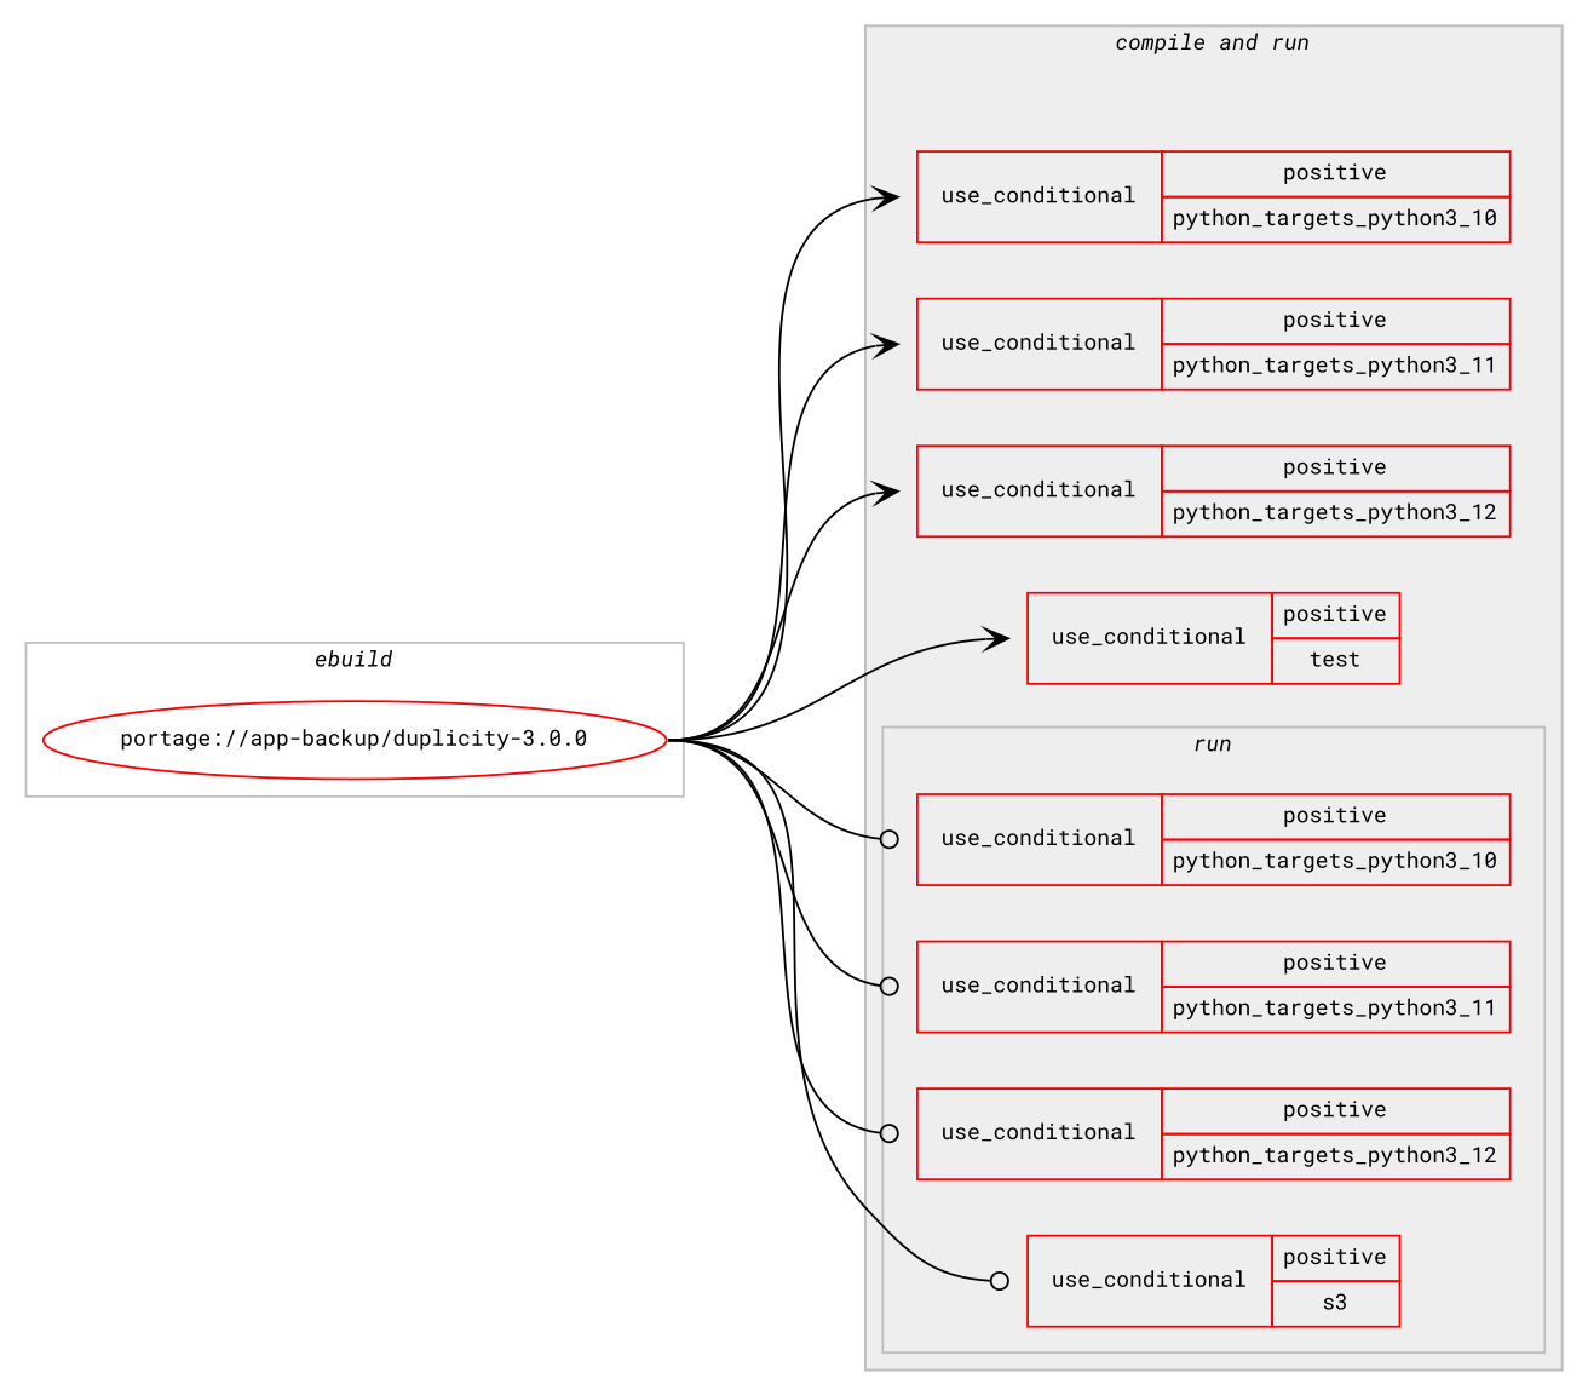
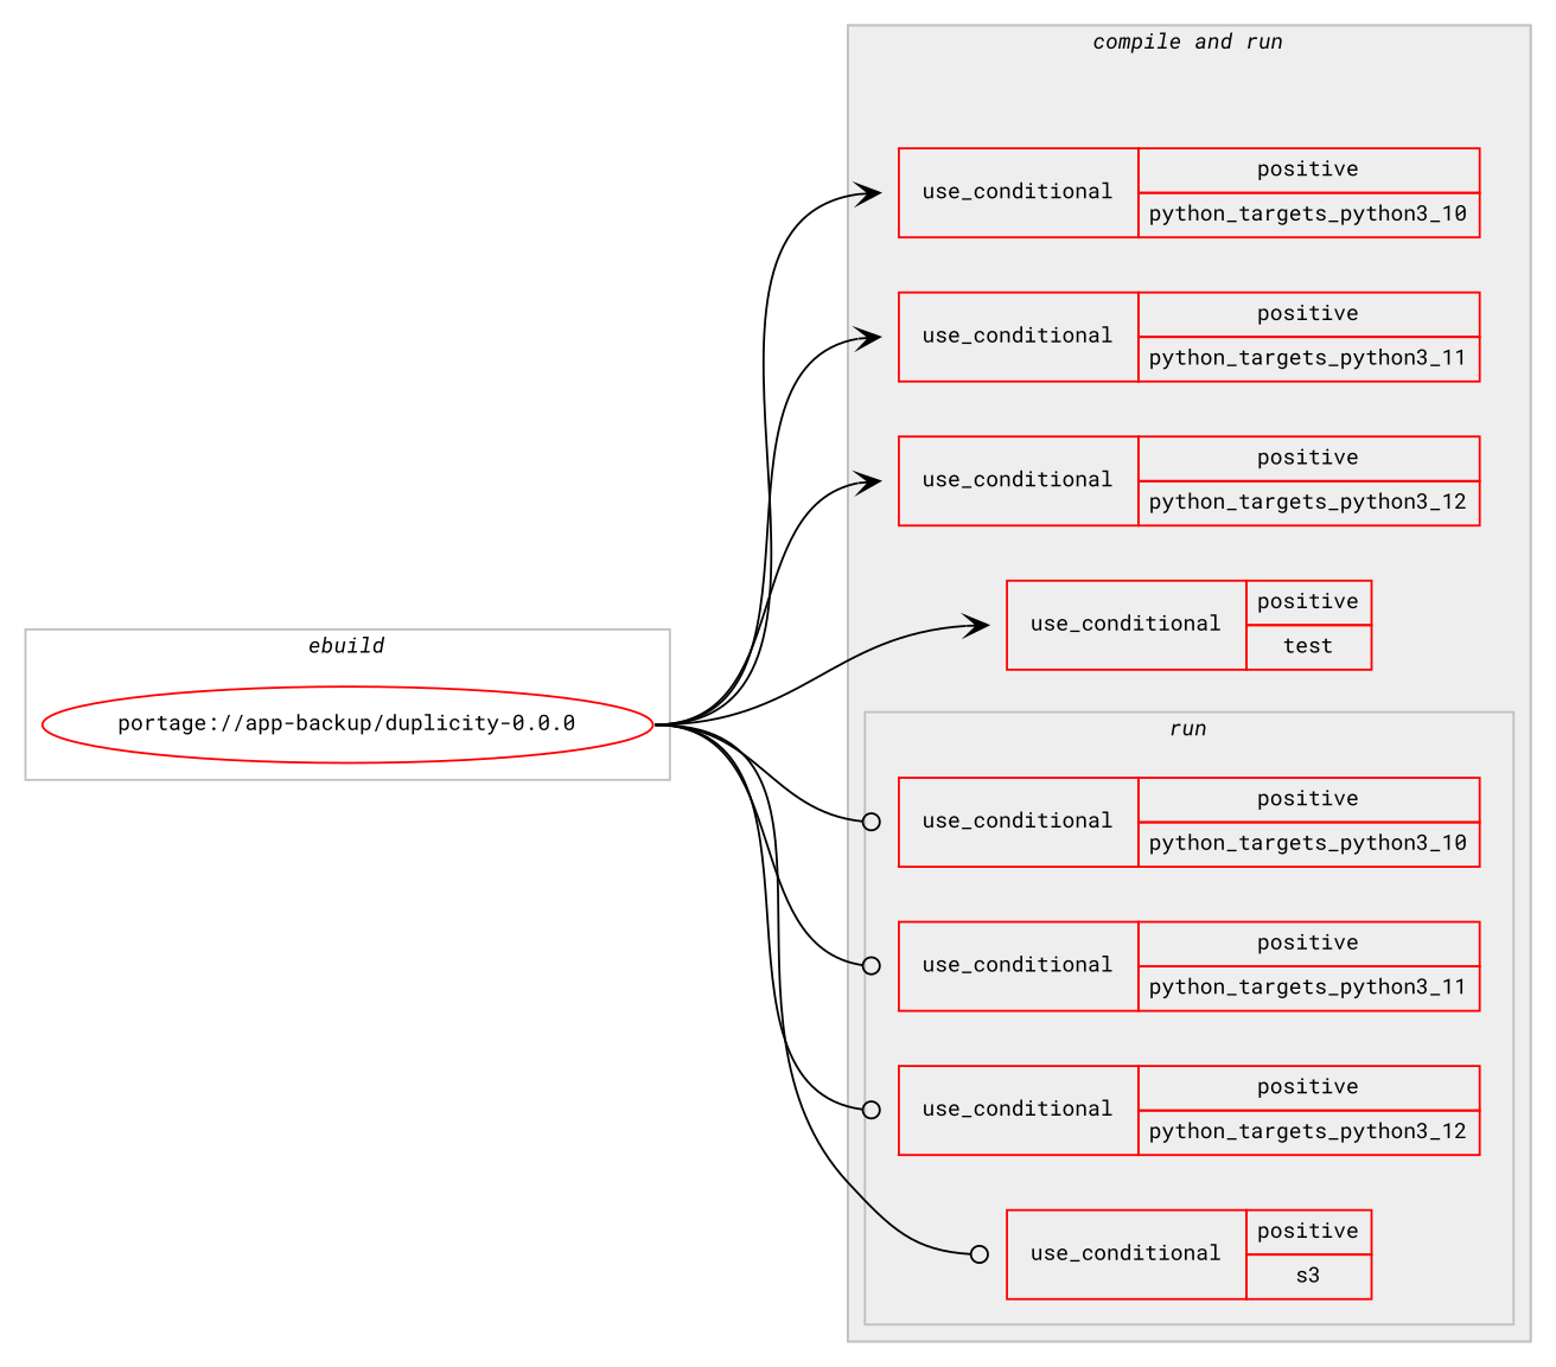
  digraph {
    compound=true
    concentrate=true
    fontname="Roboto Mono"
    fontsize=10
    newrank=true
    rankdir=LR
    ranksep=1.5
    node [color=red fontname="Roboto Mono" fontsize=10 shape=none]
    edge [arrowhead=vee headport=w style=solid tailport=e weight=20 fontname="Roboto Mono"]
-   n1 [label="portage://app-backup/duplicity-3.0.0" width=4 shape=""]
+   n1 [label="portage://app-backup/duplicity-0.0.0" width=4 shape=""]
    n2 [label=<<TABLE BORDER="0" CELLBORDER="1" CELLSPACING="0" CELLPADDING="4"><TR><TD ROWSPAN="3" CELLPADDING="10">use_conditional</TD></TR><TR><TD>positive</TD></TR><TR><TD>python_targets_python3_10</TD></TR></TABLE>>]
    n3 [label=<<TABLE BORDER="0" CELLBORDER="1" CELLSPACING="0" CELLPADDING="4"><TR><TD ROWSPAN="3" CELLPADDING="10">use_conditional</TD></TR><TR><TD>positive</TD></TR><TR><TD>python_targets_python3_11</TD></TR></TABLE>>]
    n4 [label=<<TABLE BORDER="0" CELLBORDER="1" CELLSPACING="0" CELLPADDING="4"><TR><TD ROWSPAN="3" CELLPADDING="10">use_conditional</TD></TR><TR><TD>positive</TD></TR><TR><TD>python_targets_python3_12</TD></TR></TABLE>>]
    n5 [label=<<TABLE BORDER="0" CELLBORDER="1" CELLSPACING="0" CELLPADDING="4"><TR><TD ROWSPAN="3" CELLPADDING="10">use_conditional</TD></TR><TR><TD>positive</TD></TR><TR><TD>test</TD></TR></TABLE>>]
    n6 [label=<<TABLE BORDER="0" CELLBORDER="1" CELLSPACING="0" CELLPADDING="4"><TR><TD ROWSPAN="3" CELLPADDING="10">use_conditional</TD></TR><TR><TD>positive</TD></TR><TR><TD>python_targets_python3_10</TD></TR></TABLE>>]
    n7 [label=<<TABLE BORDER="0" CELLBORDER="1" CELLSPACING="0" CELLPADDING="4"><TR><TD ROWSPAN="3" CELLPADDING="10">use_conditional</TD></TR><TR><TD>positive</TD></TR><TR><TD>python_targets_python3_11</TD></TR></TABLE>>]
    n8 [label=<<TABLE BORDER="0" CELLBORDER="1" CELLSPACING="0" CELLPADDING="4"><TR><TD ROWSPAN="3" CELLPADDING="10">use_conditional</TD></TR><TR><TD>positive</TD></TR><TR><TD>python_targets_python3_12</TD></TR></TABLE>>]
    n9 [label=<<TABLE BORDER="0" CELLBORDER="1" CELLSPACING="0" CELLPADDING="4"><TR><TD ROWSPAN="3" CELLPADDING="10">use_conditional</TD></TR><TR><TD>positive</TD></TR><TR><TD>s3</TD></TR></TABLE>>]
    subgraph cluster_1 {
      color=gray
      label=<<i>ebuild</i>>
      rank=same
      n1
    }
    subgraph cluster_2 {
      color=gray
      label=<<i>dependencies</i>>
      subgraph cluster_3 {
        color=gray
        fillcolor="#eeeeee"
        label=<<i>compile</i>>
        style=filled
        subgraph sub_4 {
          color=gray
          fillcolor="#eeeeee"
          label=<<i>compile</i>>
          style=filled
          n2
        }
        subgraph sub_5 {
          color=gray
          fillcolor="#eeeeee"
          label=<<i>compile</i>>
          style=filled
          n3
        }
        subgraph sub_6 {
          color=gray
          fillcolor="#eeeeee"
          label=<<i>compile</i>>
          style=filled
          n4
        }
        subgraph sub_7 {
          color=gray
          fillcolor="#eeeeee"
          label=<<i>compile</i>>
          style=filled
          n5
        }
      }
      subgraph cluster_8 {
        color=gray
        fillcolor="#eeeeee"
        label=<<i>compile and run</i>>
        style=filled
      }
      subgraph cluster_9 {
        color=gray
        fillcolor="#eeeeee"
        label=<<i>run</i>>
        style=filled
        subgraph sub_10 {
          color=gray
          fillcolor="#eeeeee"
          label=<<i>run</i>>
          style=filled
          n6
        }
        subgraph sub_11 {
          color=gray
          fillcolor="#eeeeee"
          label=<<i>run</i>>
          style=filled
          n7
        }
        subgraph sub_12 {
          color=gray
          fillcolor="#eeeeee"
          label=<<i>run</i>>
          style=filled
          n8
        }
        subgraph sub_13 {
          color=gray
          fillcolor="#eeeeee"
          label=<<i>run</i>>
          style=filled
          n9
        }
      }
    }
    subgraph cluster_14 {
      color=gray
      label=<<i>candidates</i>>
      rank=same
    }
    n1 -> n2
    n1 -> n3
    n1 -> n4
    n1 -> n5
    n1 -> n6 [arrowhead=odot]
    n1 -> n7 [arrowhead=odot]
    n1 -> n8 [arrowhead=odot]
    n1 -> n9 [arrowhead=odot]
  }
